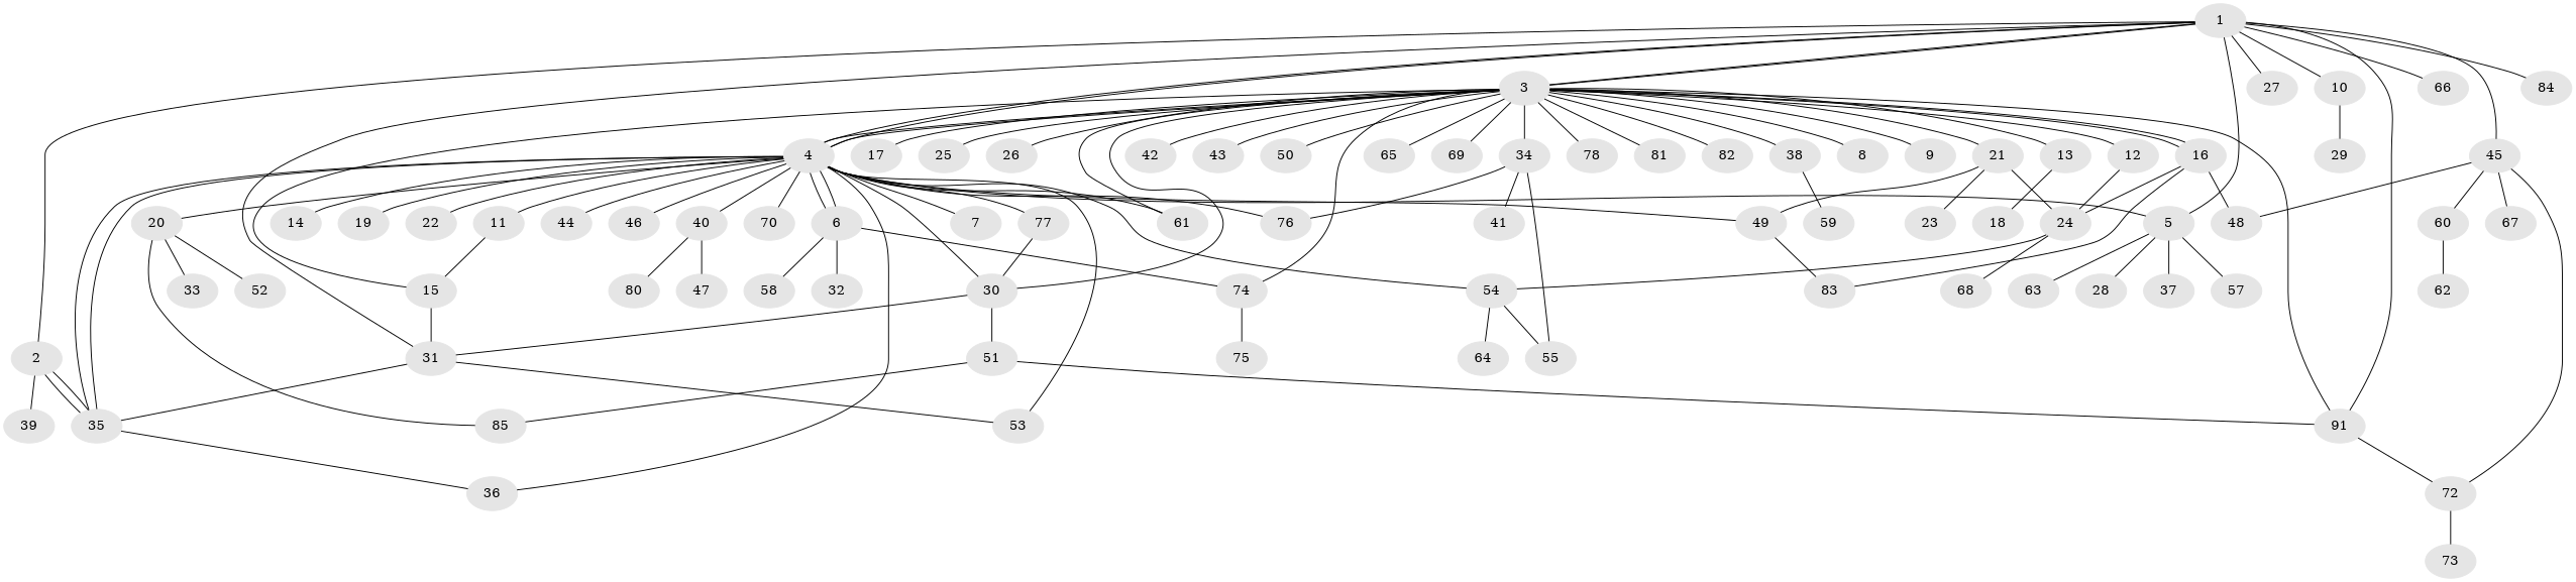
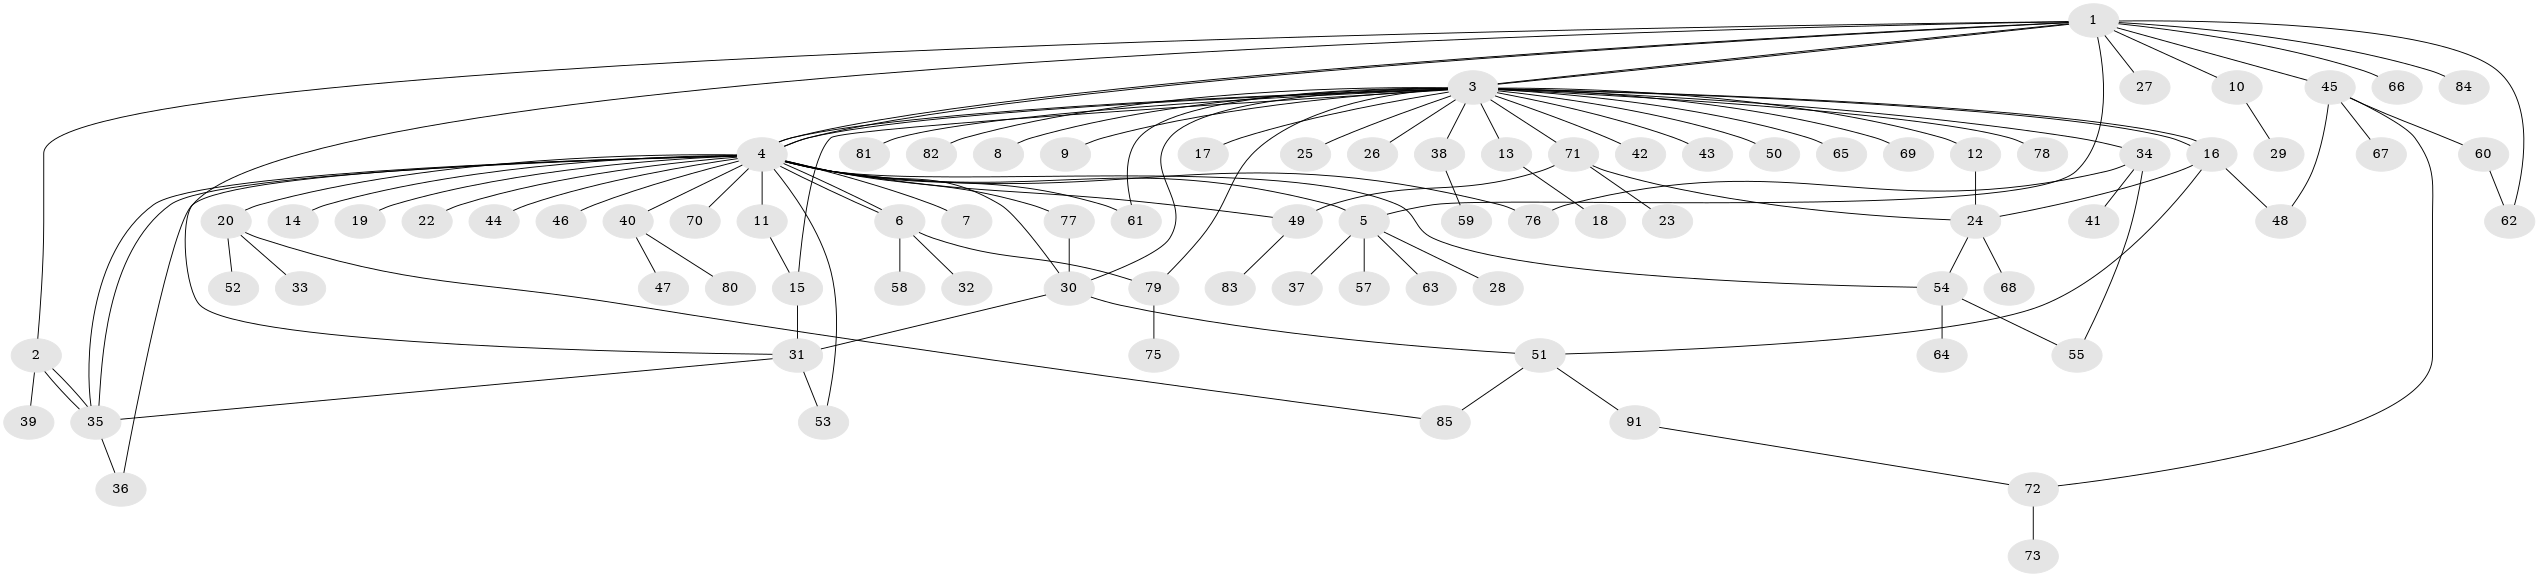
  graph {
    node [color=gray90 style=filled]
    1
    2
    3
    4
    5
    10
    27
    31
    45
    66
    n11 [label=91]
    84
    35
    39
    8
    9
    12
    13
    15
    16
    17
-   21
+   21 [label=71]
    25
    26
    30
    34
    38
    42
    43
    50
    61
    65
    69
-   74
+   74 [label=79]
    78
    81
    82
    6
    7
    11
    14
    19
    20
    22
    36
    40
    44
    46
    49
    53
    54
    70
    76
    77
    28
    37
    57
    63
    29
    48
    60
    67
    72
    24
    18
    51
    23
    41
    55
    59
    75
    32
    58
    33
    52
    85
    47
    80
    83
    64
    68
    62
    73
    1 -- 2
    1 -- 3
    1 -- 3
    1 -- 4
    1 -- 4
    1 -- 5
    1 -- 10
    1 -- 27
    1 -- 31
    1 -- 45
    1 -- 66
-   1 -- n11
+   1 -- 62
    1 -- 84
    2 -- 35
    2 -- 35
    2 -- 39
    3 -- 4
    3 -- 4
-   3 -- n11
    3 -- 8
    3 -- 9
    3 -- 12
    3 -- 13
    3 -- 15
    3 -- 16
    3 -- 16
    3 -- 17
    3 -- 21
    3 -- 25
    3 -- 26
    3 -- 30
    3 -- 34
    3 -- 38
    3 -- 42
    3 -- 43
    3 -- 50
    3 -- 61
    3 -- 65
    3 -- 69
    3 -- 74
    3 -- 78
    3 -- 81
    3 -- 82
    4 -- 5
    4 -- 35
    4 -- 35
    4 -- 30
    4 -- 61
    4 -- 6
    4 -- 6
    4 -- 7
    4 -- 11
    4 -- 14
    4 -- 19
    4 -- 20
    4 -- 22
    4 -- 36
    4 -- 40
    4 -- 44
    4 -- 46
    4 -- 49
    4 -- 53
    4 -- 54
    4 -- 70
    4 -- 76
    4 -- 77
    5 -- 28
    5 -- 37
    5 -- 57
    5 -- 63
    10 -- 29
    31 -- 35
    31 -- 53
    45 -- 48
    45 -- 60
    45 -- 67
    45 -- 72
    n11 -- 72
    35 -- 36
    12 -- 24
    13 -- 18
    15 -- 31
    16 -- 48
    16 -- 24
-   16 -- 83
+   16 -- 51
    21 -- 49
    21 -- 24
    21 -- 23
    30 -- 31
    30 -- 51
    34 -- 76
    34 -- 41
    34 -- 55
    38 -- 59
    74 -- 75
    6 -- 74
    6 -- 32
    6 -- 58
    11 -- 15
    20 -- 33
    20 -- 52
    20 -- 85
    40 -- 47
    40 -- 80
    49 -- 83
    54 -- 55
    54 -- 64
    77 -- 30
    60 -- 62
    72 -- 73
    24 -- 54
    24 -- 68
    51 -- n11
    51 -- 85
  }
